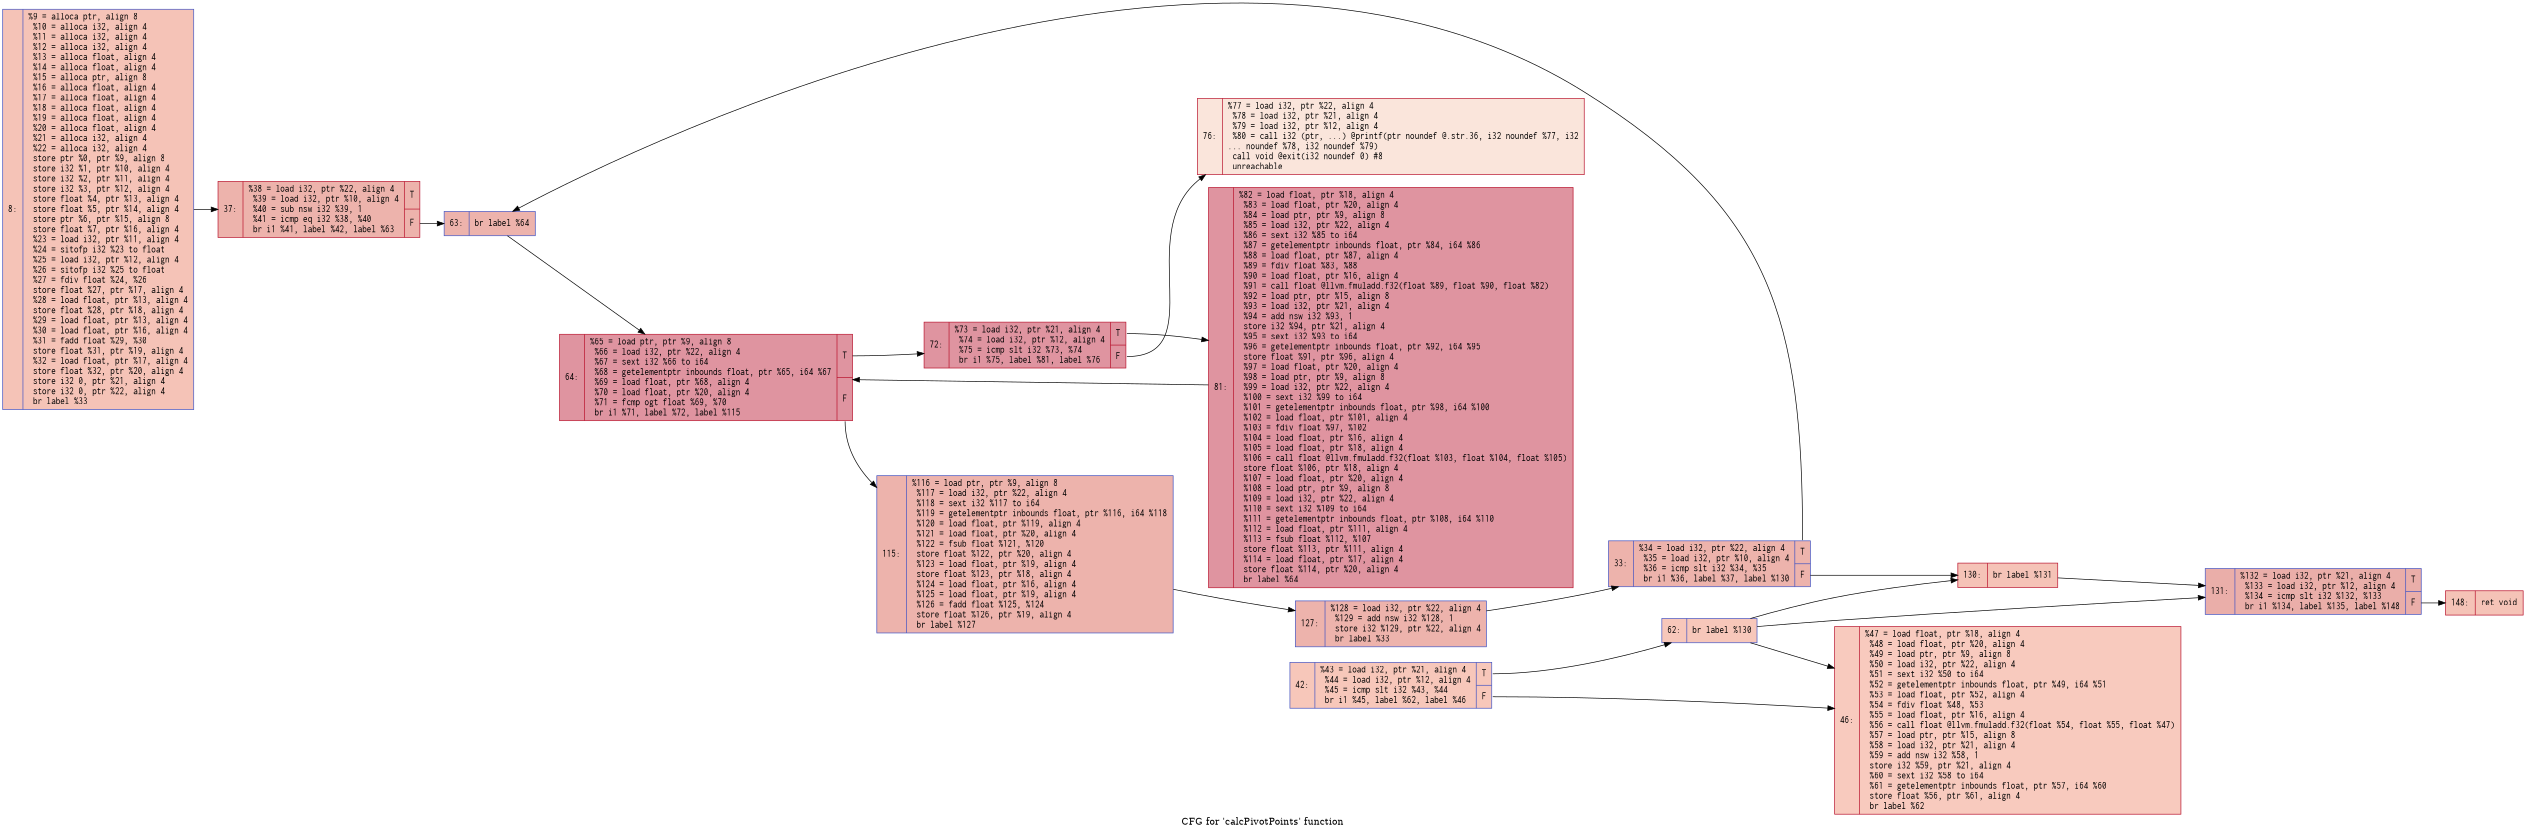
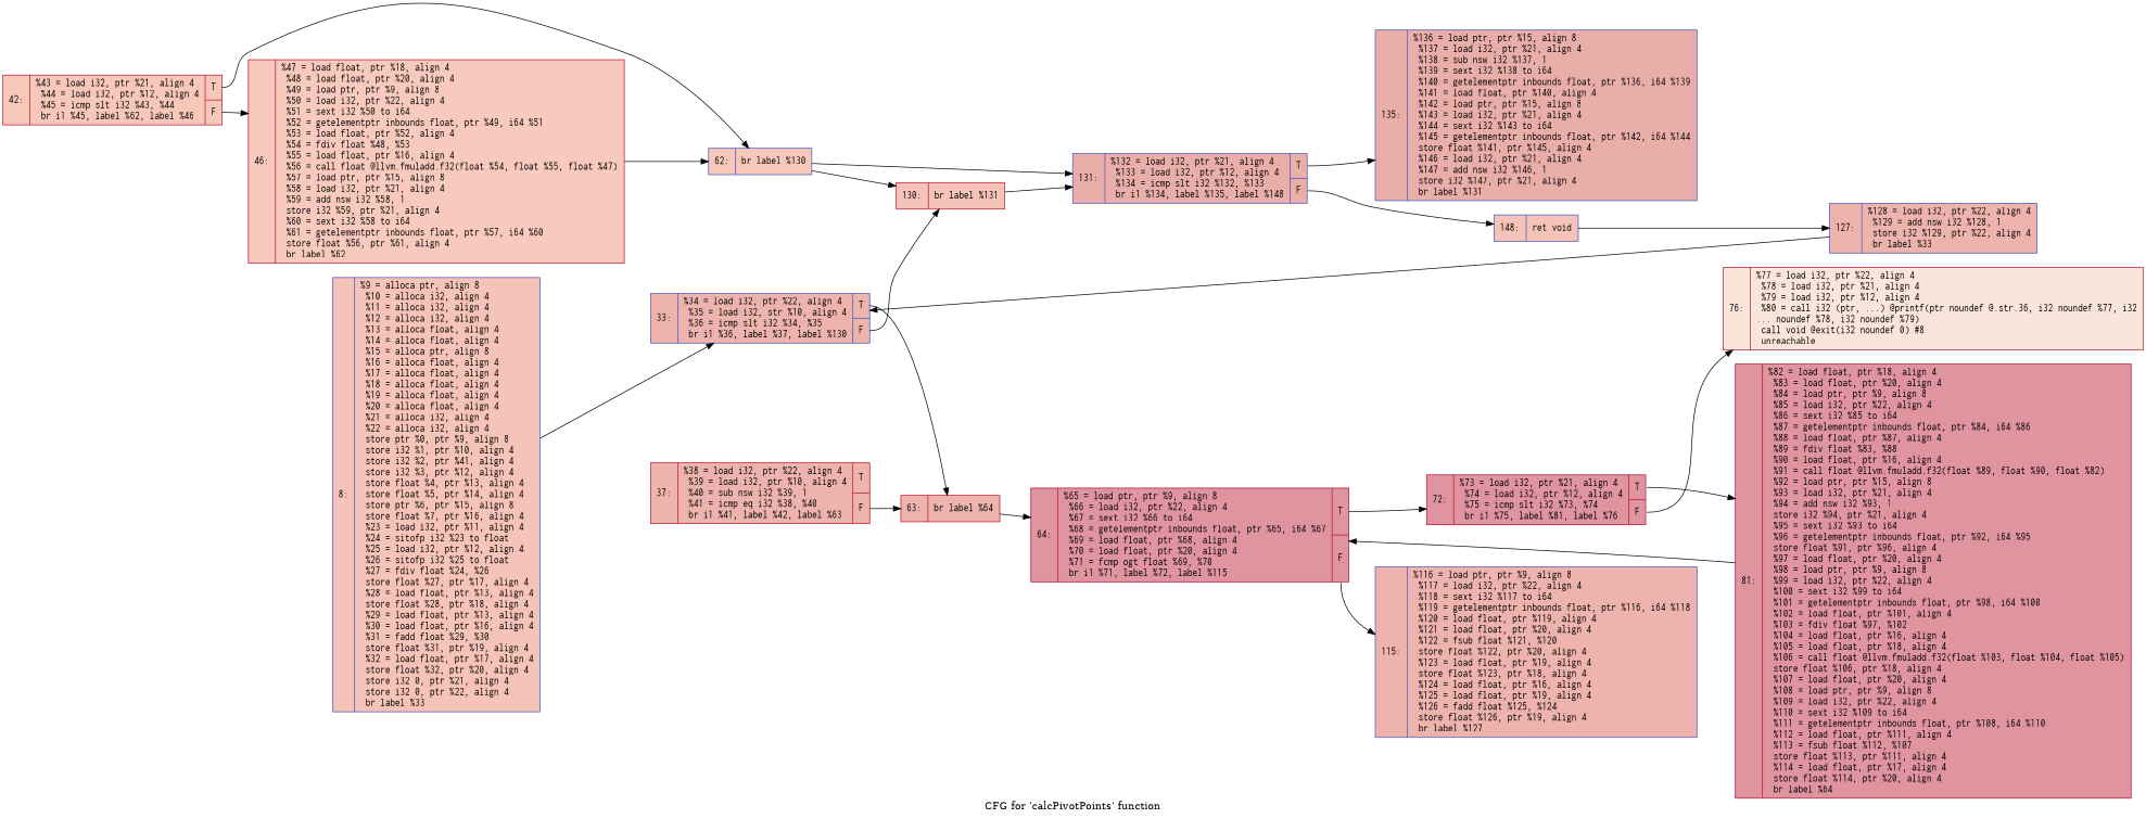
  digraph {
    label="CFG for 'calcPivotPoints' function"
    rankdir=LR
    node [color="#3d50c3ff" fillcolor="#d6524470" fontname=Courier shape=record style=filled]
-   n1 [fillcolor="#e8765c70" label="{8:\l|  %9 = alloca ptr, align 8\l  %10 = alloca i32, align 4\l  %11 = alloca i32, align 4\l  %12 = alloca i32, align 4\l  %13 = alloca float, align 4\l  %14 = alloca float, align 4\l  %15 = alloca ptr, align 8\l  %16 = alloca float, align 4\l  %17 = alloca float, align 4\l  %18 = alloca float, align 4\l  %19 = alloca float, align 4\l  %20 = alloca float, align 4\l  %21 = alloca i32, align 4\l  %22 = alloca i32, align 4\l  store ptr %0, ptr %9, align 8\l  store i32 %1, ptr %10, align 4\l  store i32 %2, ptr %11, align 4\l  store i32 %3, ptr %12, align 4\l  store float %4, ptr %13, align 4\l  store float %5, ptr %14, align 4\l  store ptr %6, ptr %15, align 8\l  store float %7, ptr %16, align 4\l  %23 = load i32, ptr %11, align 4\l  %24 = sitofp i32 %23 to float\l  %25 = load i32, ptr %12, align 4\l  %26 = sitofp i32 %25 to float\l  %27 = fdiv float %24, %26\l  store float %27, ptr %17, align 4\l  %28 = load float, ptr %13, align 4\l  store float %28, ptr %18, align 4\l  %29 = load float, ptr %13, align 4\l  %30 = load float, ptr %16, align 4\l  %31 = fadd float %29, %30\l  store float %31, ptr %19, align 4\l  %32 = load float, ptr %17, align 4\l  store float %32, ptr %20, align 4\l  store i32 0, ptr %21, align 4\l  store i32 0, ptr %22, align 4\l  br label %33\l}"]
-   n2 [label="{33:\l|  %34 = load i32, ptr %22, align 4\l  %35 = load i32, ptr %10, align 4\l  %36 = icmp slt i32 %34, %35\l  br i1 %36, label %37, label %130\l|{<s0>T|<s1>F}}"]
+   n1 [fillcolor="#e8765c70" label="{8:\l|  %9 = alloca ptr, align 8\l  %10 = alloca i32, align 4\l  %11 = alloca i32, align 4\l  %12 = alloca i32, align 4\l  %13 = alloca float, align 4\l  %14 = alloca float, align 4\l  %15 = alloca ptr, align 8\l  %16 = alloca float, align 4\l  %17 = alloca float, align 4\l  %18 = alloca float, align 4\l  %19 = alloca float, align 4\l  %20 = alloca float, align 4\l  %21 = alloca i32, align 4\l  %22 = alloca i32, align 4\l  store ptr %0, ptr %9, align 8\l  store i32 %1, ptr %10, align 4\l  store i32 %2, ptr %41, align 4\l  store i32 %3, ptr %12, align 4\l  store float %4, ptr %13, align 4\l  store float %5, ptr %14, align 4\l  store ptr %6, ptr %15, align 8\l  store float %7, ptr %16, align 4\l  %23 = load i32, ptr %11, align 4\l  %24 = sitofp i32 %23 to float\l  %25 = load i32, ptr %12, align 4\l  %26 = sitofp i32 %25 to float\l  %27 = fdiv float %24, %26\l  store float %27, ptr %17, align 4\l  %28 = load float, ptr %13, align 4\l  store float %28, ptr %18, align 4\l  %29 = load float, ptr %13, align 4\l  %30 = load float, ptr %16, align 4\l  %31 = fadd float %29, %30\l  store float %31, ptr %19, align 4\l  %32 = load float, ptr %17, align 4\l  store float %32, ptr %20, align 4\l  store i32 0, ptr %21, align 4\l  store i32 0, ptr %22, align 4\l  br label %33\l}"]
+   n2 [label="{33:\l|  %34 = load i32, ptr %22, align 4\l  %35 = load i32, str %10, align 4\l  %36 = icmp slt i32 %34, %35\l  br i1 %36, label %37, label %130\l|{<s0>T|<s1>F}}"]
    n3 [color="#b70d28ff" fillcolor="#e8765c70" label="{130:\l|  br label %131\l}"]
-   n4 [label="{63:\l|  br label %64\l}"]
+   n4 [color="#b70d28ff" label="{63:\l|  br label %64\l}"]
    n5 [color="#b70d28ff" label="{37:\l|  %38 = load i32, ptr %22, align 4\l  %39 = load i32, ptr %10, align 4\l  %40 = sub nsw i32 %39, 1\l  %41 = icmp eq i32 %38, %40\l  br i1 %41, label %42, label %63\l|{<s0>T|<s1>F}}"]
    n6 [fillcolor="#d0473d70" label="{131:\l|  %132 = load i32, ptr %21, align 4\l  %133 = load i32, ptr %12, align 4\l  %134 = icmp slt i32 %132, %133\l  br i1 %134, label %135, label %148\l|{<s0>T|<s1>F}}"]
-   n7 [fillcolor="#ec7f6370" label="{42:\l|  %43 = load i32, ptr %21, align 4\l  %44 = load i32, ptr %12, align 4\l  %45 = icmp slt i32 %43, %44\l  br i1 %45, label %62, label %46\l|{<s0>T|<s1>F}}"]
+   n7 [color="#b70d28ff" fillcolor="#ec7f6370" label="{42:\l|  %43 = load i32, ptr %21, align 4\l  %44 = load i32, ptr %12, align 4\l  %45 = icmp slt i32 %43, %44\l  br i1 %45, label %62, label %46\l|{<s0>T|<s1>F}}"]
    n8 [fillcolor="#ec7f6370" label="{62:\l|  br label %130\l}"]
    n9 [color="#b70d28ff" fillcolor="#ef886b70" label="{46:\l|  %47 = load float, ptr %18, align 4\l  %48 = load float, ptr %20, align 4\l  %49 = load ptr, ptr %9, align 8\l  %50 = load i32, ptr %22, align 4\l  %51 = sext i32 %50 to i64\l  %52 = getelementptr inbounds float, ptr %49, i64 %51\l  %53 = load float, ptr %52, align 4\l  %54 = fdiv float %48, %53\l  %55 = load float, ptr %16, align 4\l  %56 = call float @llvm.fmuladd.f32(float %54, float %55, float %47)\l  %57 = load ptr, ptr %15, align 8\l  %58 = load i32, ptr %21, align 4\l  %59 = add nsw i32 %58, 1\l  store i32 %59, ptr %21, align 4\l  %60 = sext i32 %58 to i64\l  %61 = getelementptr inbounds float, ptr %57, i64 %60\l  store float %56, ptr %61, align 4\l  br label %62\l}"]
    n10 [color="#b70d28ff" fillcolor="#b70d2870" label="{64:\l|  %65 = load ptr, ptr %9, align 8\l  %66 = load i32, ptr %22, align 4\l  %67 = sext i32 %66 to i64\l  %68 = getelementptr inbounds float, ptr %65, i64 %67\l  %69 = load float, ptr %68, align 4\l  %70 = load float, ptr %20, align 4\l  %71 = fcmp ogt float %69, %70\l  br i1 %71, label %72, label %115\l|{<s0>T|<s1>F}}"]
-   n12 [color="#b70d28ff" fillcolor="#e8765c70" label="{148:\l|  ret void\l}"]
+   n11 [fillcolor="#d0473d70" label="{135:\l|  %136 = load ptr, ptr %15, align 8\l  %137 = load i32, ptr %21, align 4\l  %138 = sub nsw i32 %137, 1\l  %139 = sext i32 %138 to i64\l  %140 = getelementptr inbounds float, ptr %136, i64 %139\l  %141 = load float, ptr %140, align 4\l  %142 = load ptr, ptr %15, align 8\l  %143 = load i32, ptr %21, align 4\l  %144 = sext i32 %143 to i64\l  %145 = getelementptr inbounds float, ptr %142, i64 %144\l  store float %141, ptr %145, align 4\l  %146 = load i32, ptr %21, align 4\l  %147 = add nsw i32 %146, 1\l  store i32 %147, ptr %21, align 4\l  br label %131\l}"]
+   n12 [fillcolor="#e8765c70" label="{148:\l|  ret void\l}"]
    n13 [color="#b70d28ff" fillcolor="#b70d2870" label="{72:\l|  %73 = load i32, ptr %21, align 4\l  %74 = load i32, ptr %12, align 4\l  %75 = icmp slt i32 %73, %74\l  br i1 %75, label %81, label %76\l|{<s0>T|<s1>F}}"]
    n14 [label="{115:\l|  %116 = load ptr, ptr %9, align 8\l  %117 = load i32, ptr %22, align 4\l  %118 = sext i32 %117 to i64\l  %119 = getelementptr inbounds float, ptr %116, i64 %118\l  %120 = load float, ptr %119, align 4\l  %121 = load float, ptr %20, align 4\l  %122 = fsub float %121, %120\l  store float %122, ptr %20, align 4\l  %123 = load float, ptr %19, align 4\l  store float %123, ptr %18, align 4\l  %124 = load float, ptr %16, align 4\l  %125 = load float, ptr %19, align 4\l  %126 = fadd float %125, %124\l  store float %126, ptr %19, align 4\l  br label %127\l}"]
    n15 [color="#b70d28ff" fillcolor="#b70d2870" label="{81:\l|  %82 = load float, ptr %18, align 4\l  %83 = load float, ptr %20, align 4\l  %84 = load ptr, ptr %9, align 8\l  %85 = load i32, ptr %22, align 4\l  %86 = sext i32 %85 to i64\l  %87 = getelementptr inbounds float, ptr %84, i64 %86\l  %88 = load float, ptr %87, align 4\l  %89 = fdiv float %83, %88\l  %90 = load float, ptr %16, align 4\l  %91 = call float @llvm.fmuladd.f32(float %89, float %90, float %82)\l  %92 = load ptr, ptr %15, align 8\l  %93 = load i32, ptr %21, align 4\l  %94 = add nsw i32 %93, 1\l  store i32 %94, ptr %21, align 4\l  %95 = sext i32 %93 to i64\l  %96 = getelementptr inbounds float, ptr %92, i64 %95\l  store float %91, ptr %96, align 4\l  %97 = load float, ptr %20, align 4\l  %98 = load ptr, ptr %9, align 8\l  %99 = load i32, ptr %22, align 4\l  %100 = sext i32 %99 to i64\l  %101 = getelementptr inbounds float, ptr %98, i64 %100\l  %102 = load float, ptr %101, align 4\l  %103 = fdiv float %97, %102\l  %104 = load float, ptr %16, align 4\l  %105 = load float, ptr %18, align 4\l  %106 = call float @llvm.fmuladd.f32(float %103, float %104, float %105)\l  store float %106, ptr %18, align 4\l  %107 = load float, ptr %20, align 4\l  %108 = load ptr, ptr %9, align 8\l  %109 = load i32, ptr %22, align 4\l  %110 = sext i32 %109 to i64\l  %111 = getelementptr inbounds float, ptr %108, i64 %110\l  %112 = load float, ptr %111, align 4\l  %113 = fsub float %112, %107\l  store float %113, ptr %111, align 4\l  %114 = load float, ptr %17, align 4\l  store float %114, ptr %20, align 4\l  br label %64\l}"]
    n16 [color="#b70d28ff" fillcolor="#f4c5ad70" label="{76:\l|  %77 = load i32, ptr %22, align 4\l  %78 = load i32, ptr %21, align 4\l  %79 = load i32, ptr %12, align 4\l  %80 = call i32 (ptr, ...) @printf(ptr noundef @.str.36, i32 noundef %77, i32\l... noundef %78, i32 noundef %79)\l  call void @exit(i32 noundef 0) #8\l  unreachable\l}"]
    n17 [label="{127:\l|  %128 = load i32, ptr %22, align 4\l  %129 = add nsw i32 %128, 1\l  store i32 %129, ptr %22, align 4\l  br label %33\l}"]
-   n1 -> n5
+   n1 -> n2
    n2 -> n3 [tailport=s1]
    n2 -> n4 [tailport=s0]
    n3 -> n6
    n4 -> n10
    n5 -> n4 [tailport=s1]
+   n6 -> n11 [tailport=s0]
    n6 -> n12 [tailport=s1]
    n7 -> n8 [tailport=s0]
    n7 -> n9 [tailport=s1]
    n8 -> n3
    n8 -> n6
-   n8 -> n9
+   n9 -> n8
    n10 -> n13 [tailport=s0]
    n10 -> n14 [tailport=s1]
    n13 -> n15 [tailport=s0]
    n13 -> n16 [tailport=s1]
-   n14 -> n17
+   n12 -> n17
    n15 -> n10
    n17 -> n2
  }
